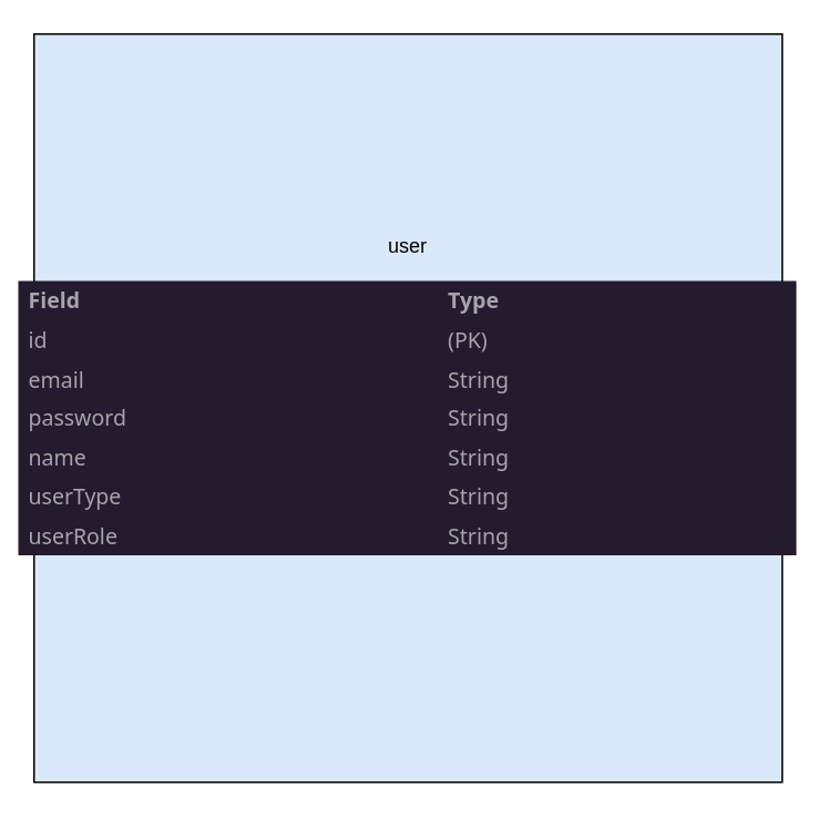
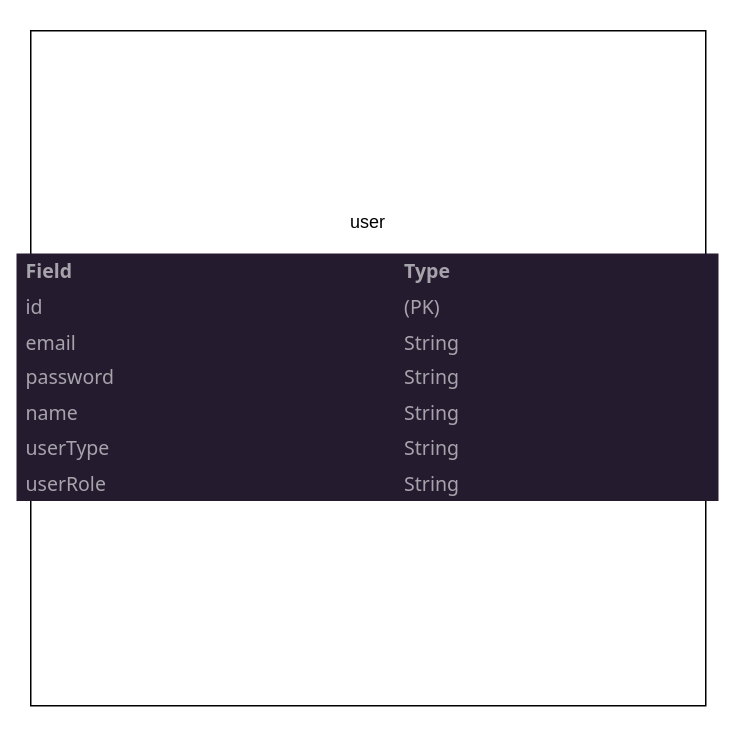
  <mxCell id="0" />
  <mxCell id="1" parent="0" />
- <mxCell id="2" value="&lt;div&gt;user&lt;/div&gt;&lt;div&gt;&lt;br&gt;&lt;/div&gt;&lt;table style=&quot;color: rgba(255, 255, 255, 0.6); font-size: 13px; width: 468px; text-align: left; margin-bottom: 16px; border: 1px solid var(--vscode-chat-requestBorder); border-collapse: collapse; padding: 4px 6px; font-family: &amp;quot;Segoe WPC&amp;quot;, &amp;quot;Segoe UI&amp;quot;, sans-serif; font-style: normal; font-variant-ligatures: normal; font-variant-caps: normal; font-weight: 400; letter-spacing: normal; orphans: 2; text-transform: none; widows: 2; word-spacing: 0px; -webkit-text-stroke-width: 0px; white-space: normal; background-color: rgb(36, 27, 47); text-decoration-thickness: initial; text-decoration-style: initial; text-decoration-color: initial;&quot;&gt;&lt;thead&gt;&lt;tr&gt;&lt;th style=&quot;border: 1px solid var(--vscode-chat-requestBorder); border-collapse: collapse; padding: 4px 6px;&quot;&gt;Field&lt;/th&gt;&lt;th style=&quot;border: 1px solid var(--vscode-chat-requestBorder); border-collapse: collapse; padding: 4px 6px;&quot;&gt;Type&lt;/th&gt;&lt;th style=&quot;border: 1px solid var(--vscode-chat-requestBorder); border-collapse: collapse; padding: 4px 6px;&quot;&gt;&lt;br&gt;&lt;/th&gt;&lt;/tr&gt;&lt;/thead&gt;&lt;tbody&gt;&lt;tr&gt;&lt;td style=&quot;border: 1px solid var(--vscode-chat-requestBorder); border-collapse: collapse; padding: 4px 6px;&quot;&gt;id&lt;/td&gt;&lt;td style=&quot;border: 1px solid var(--vscode-chat-requestBorder); border-collapse: collapse; padding: 4px 6px;&quot;&gt;(PK)&lt;/td&gt;&lt;td style=&quot;border: 1px solid var(--vscode-chat-requestBorder); border-collapse: collapse; padding: 4px 6px;&quot;&gt;&lt;br&gt;&lt;/td&gt;&lt;/tr&gt;&lt;tr&gt;&lt;td style=&quot;border: 1px solid var(--vscode-chat-requestBorder); border-collapse: collapse; padding: 4px 6px;&quot;&gt;email&lt;/td&gt;&lt;td style=&quot;border: 1px solid var(--vscode-chat-requestBorder); border-collapse: collapse; padding: 4px 6px;&quot;&gt;String&lt;/td&gt;&lt;td style=&quot;border: 1px solid var(--vscode-chat-requestBorder); border-collapse: collapse; padding: 4px 6px;&quot;&gt;&lt;br&gt;&lt;/td&gt;&lt;/tr&gt;&lt;tr&gt;&lt;td style=&quot;border: 1px solid var(--vscode-chat-requestBorder); border-collapse: collapse; padding: 4px 6px;&quot;&gt;password&lt;/td&gt;&lt;td style=&quot;border: 1px solid var(--vscode-chat-requestBorder); border-collapse: collapse; padding: 4px 6px;&quot;&gt;String&lt;/td&gt;&lt;td style=&quot;border: 1px solid var(--vscode-chat-requestBorder); border-collapse: collapse; padding: 4px 6px;&quot;&gt;&lt;br&gt;&lt;/td&gt;&lt;/tr&gt;&lt;tr&gt;&lt;td style=&quot;border: 1px solid var(--vscode-chat-requestBorder); border-collapse: collapse; padding: 4px 6px;&quot;&gt;name&lt;/td&gt;&lt;td style=&quot;border: 1px solid var(--vscode-chat-requestBorder); border-collapse: collapse; padding: 4px 6px;&quot;&gt;String&lt;/td&gt;&lt;td style=&quot;border: 1px solid var(--vscode-chat-requestBorder); border-collapse: collapse; padding: 4px 6px;&quot;&gt;&lt;br&gt;&lt;/td&gt;&lt;/tr&gt;&lt;tr&gt;&lt;td style=&quot;border: 1px solid var(--vscode-chat-requestBorder); border-collapse: collapse; padding: 4px 6px;&quot;&gt;userType&lt;/td&gt;&lt;td style=&quot;border: 1px solid var(--vscode-chat-requestBorder); border-collapse: collapse; padding: 4px 6px;&quot;&gt;String&lt;/td&gt;&lt;td style=&quot;border: 1px solid var(--vscode-chat-requestBorder); border-collapse: collapse; padding: 4px 6px;&quot;&gt;&lt;br&gt;&lt;/td&gt;&lt;/tr&gt;&lt;tr&gt;&lt;td style=&quot;border: 1px solid var(--vscode-chat-requestBorder); border-collapse: collapse; padding: 4px 6px;&quot;&gt;userRole&lt;/td&gt;&lt;td style=&quot;border: 1px solid var(--vscode-chat-requestBorder); border-collapse: collapse; padding: 4px 6px;&quot;&gt;String&lt;/td&gt;&lt;/tr&gt;&lt;/tbody&gt;&lt;/table&gt;" style="whiteSpace=wrap;html=1;aspect=fixed;fillColor=#dae8fc;" vertex="1" parent="1"><mxGeometry x="20" y="20" width="450" height="450" as="geometry" /></mxCell>
+ <mxCell id="2" value="&lt;div&gt;user&lt;/div&gt;&lt;div&gt;&lt;br&gt;&lt;/div&gt;&lt;table style=&quot;color: rgba(255, 255, 255, 0.6); font-size: 13px; width: 468px; text-align: left; margin-bottom: 16px; border: 1px solid var(--vscode-chat-requestBorder); border-collapse: collapse; padding: 4px 6px; font-family: &amp;quot;Segoe WPC&amp;quot;, &amp;quot;Segoe UI&amp;quot;, sans-serif; font-style: normal; font-variant-ligatures: normal; font-variant-caps: normal; font-weight: 400; letter-spacing: normal; orphans: 2; text-transform: none; widows: 2; word-spacing: 0px; -webkit-text-stroke-width: 0px; white-space: normal; background-color: rgb(36, 27, 47); text-decoration-thickness: initial; text-decoration-style: initial; text-decoration-color: initial;&quot;&gt;&lt;thead&gt;&lt;tr&gt;&lt;th style=&quot;border: 1px solid var(--vscode-chat-requestBorder); border-collapse: collapse; padding: 4px 6px;&quot;&gt;Field&lt;/th&gt;&lt;th style=&quot;border: 1px solid var(--vscode-chat-requestBorder); border-collapse: collapse; padding: 4px 6px;&quot;&gt;Type&lt;/th&gt;&lt;th style=&quot;border: 1px solid var(--vscode-chat-requestBorder); border-collapse: collapse; padding: 4px 6px;&quot;&gt;&lt;br&gt;&lt;/th&gt;&lt;/tr&gt;&lt;/thead&gt;&lt;tbody&gt;&lt;tr&gt;&lt;td style=&quot;border: 1px solid var(--vscode-chat-requestBorder); border-collapse: collapse; padding: 4px 6px;&quot;&gt;id&lt;/td&gt;&lt;td style=&quot;border: 1px solid var(--vscode-chat-requestBorder); border-collapse: collapse; padding: 4px 6px;&quot;&gt;(PK)&lt;/td&gt;&lt;td style=&quot;border: 1px solid var(--vscode-chat-requestBorder); border-collapse: collapse; padding: 4px 6px;&quot;&gt;&lt;br&gt;&lt;/td&gt;&lt;/tr&gt;&lt;tr&gt;&lt;td style=&quot;border: 1px solid var(--vscode-chat-requestBorder); border-collapse: collapse; padding: 4px 6px;&quot;&gt;email&lt;/td&gt;&lt;td style=&quot;border: 1px solid var(--vscode-chat-requestBorder); border-collapse: collapse; padding: 4px 6px;&quot;&gt;String&lt;/td&gt;&lt;td style=&quot;border: 1px solid var(--vscode-chat-requestBorder); border-collapse: collapse; padding: 4px 6px;&quot;&gt;&lt;br&gt;&lt;/td&gt;&lt;/tr&gt;&lt;tr&gt;&lt;td style=&quot;border: 1px solid var(--vscode-chat-requestBorder); border-collapse: collapse; padding: 4px 6px;&quot;&gt;password&lt;/td&gt;&lt;td style=&quot;border: 1px solid var(--vscode-chat-requestBorder); border-collapse: collapse; padding: 4px 6px;&quot;&gt;String&lt;/td&gt;&lt;td style=&quot;border: 1px solid var(--vscode-chat-requestBorder); border-collapse: collapse; padding: 4px 6px;&quot;&gt;&lt;br&gt;&lt;/td&gt;&lt;/tr&gt;&lt;tr&gt;&lt;td style=&quot;border: 1px solid var(--vscode-chat-requestBorder); border-collapse: collapse; padding: 4px 6px;&quot;&gt;name&lt;/td&gt;&lt;td style=&quot;border: 1px solid var(--vscode-chat-requestBorder); border-collapse: collapse; padding: 4px 6px;&quot;&gt;String&lt;/td&gt;&lt;td style=&quot;border: 1px solid var(--vscode-chat-requestBorder); border-collapse: collapse; padding: 4px 6px;&quot;&gt;&lt;br&gt;&lt;/td&gt;&lt;/tr&gt;&lt;tr&gt;&lt;td style=&quot;border: 1px solid var(--vscode-chat-requestBorder); border-collapse: collapse; padding: 4px 6px;&quot;&gt;userType&lt;/td&gt;&lt;td style=&quot;border: 1px solid var(--vscode-chat-requestBorder); border-collapse: collapse; padding: 4px 6px;&quot;&gt;String&lt;/td&gt;&lt;td style=&quot;border: 1px solid var(--vscode-chat-requestBorder); border-collapse: collapse; padding: 4px 6px;&quot;&gt;&lt;br&gt;&lt;/td&gt;&lt;/tr&gt;&lt;tr&gt;&lt;td style=&quot;border: 1px solid var(--vscode-chat-requestBorder); border-collapse: collapse; padding: 4px 6px;&quot;&gt;userRole&lt;/td&gt;&lt;td style=&quot;border: 1px solid var(--vscode-chat-requestBorder); border-collapse: collapse; padding: 4px 6px;&quot;&gt;String&lt;/td&gt;&lt;/tr&gt;&lt;/tbody&gt;&lt;/table&gt;" style="whiteSpace=wrap;html=1;aspect=fixed;" vertex="1" parent="1"><mxGeometry x="20" y="20" width="450" height="450" as="geometry" /></mxCell>
